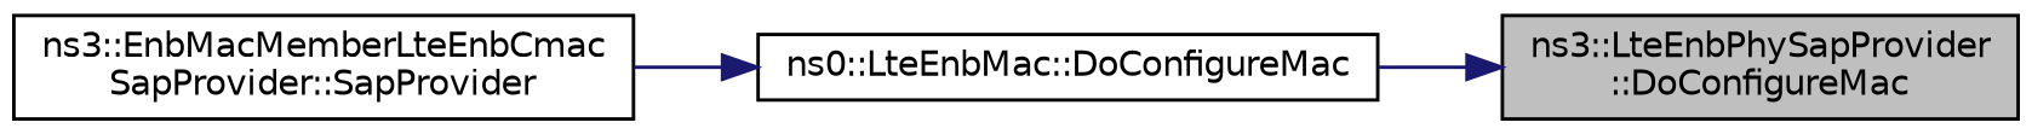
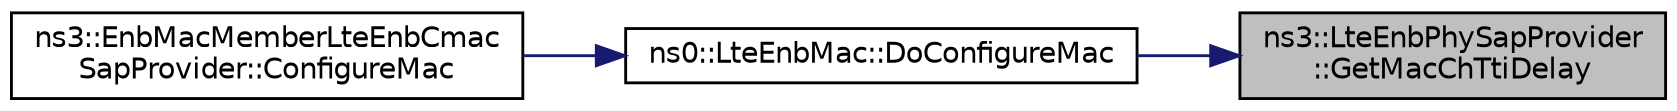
  digraph {
    rankdir=RL
    node [color=black fillcolor=white fontname=Helvetica fontsize=10 shape=record style=filled]
    edge [color=midnightblue dir=back fontname=Helvetica fontsize=10 labelfontname=Helvetica labelfontsize=10 style=solid]
-   n1 [fillcolor=grey75 fontcolor=black height=0.2 label="ns3::LteEnbPhySapProvider\l::DoConfigureMac" width=0.4]
+   n1 [fillcolor=grey75 fontcolor=black height=0.2 label="ns3::LteEnbPhySapProvider\l::GetMacChTtiDelay" width=0.4]
    n2 [height=0.2 label="ns0::LteEnbMac::DoConfigureMac" width=0.4]
-   n3 [height=0.2 label="ns3::EnbMacMemberLteEnbCmac\lSapProvider::SapProvider" width=0.4]
+   n3 [height=0.2 label="ns3::EnbMacMemberLteEnbCmac\lSapProvider::ConfigureMac" width=0.4]
    n1 -> n2
    n2 -> n3
  }
